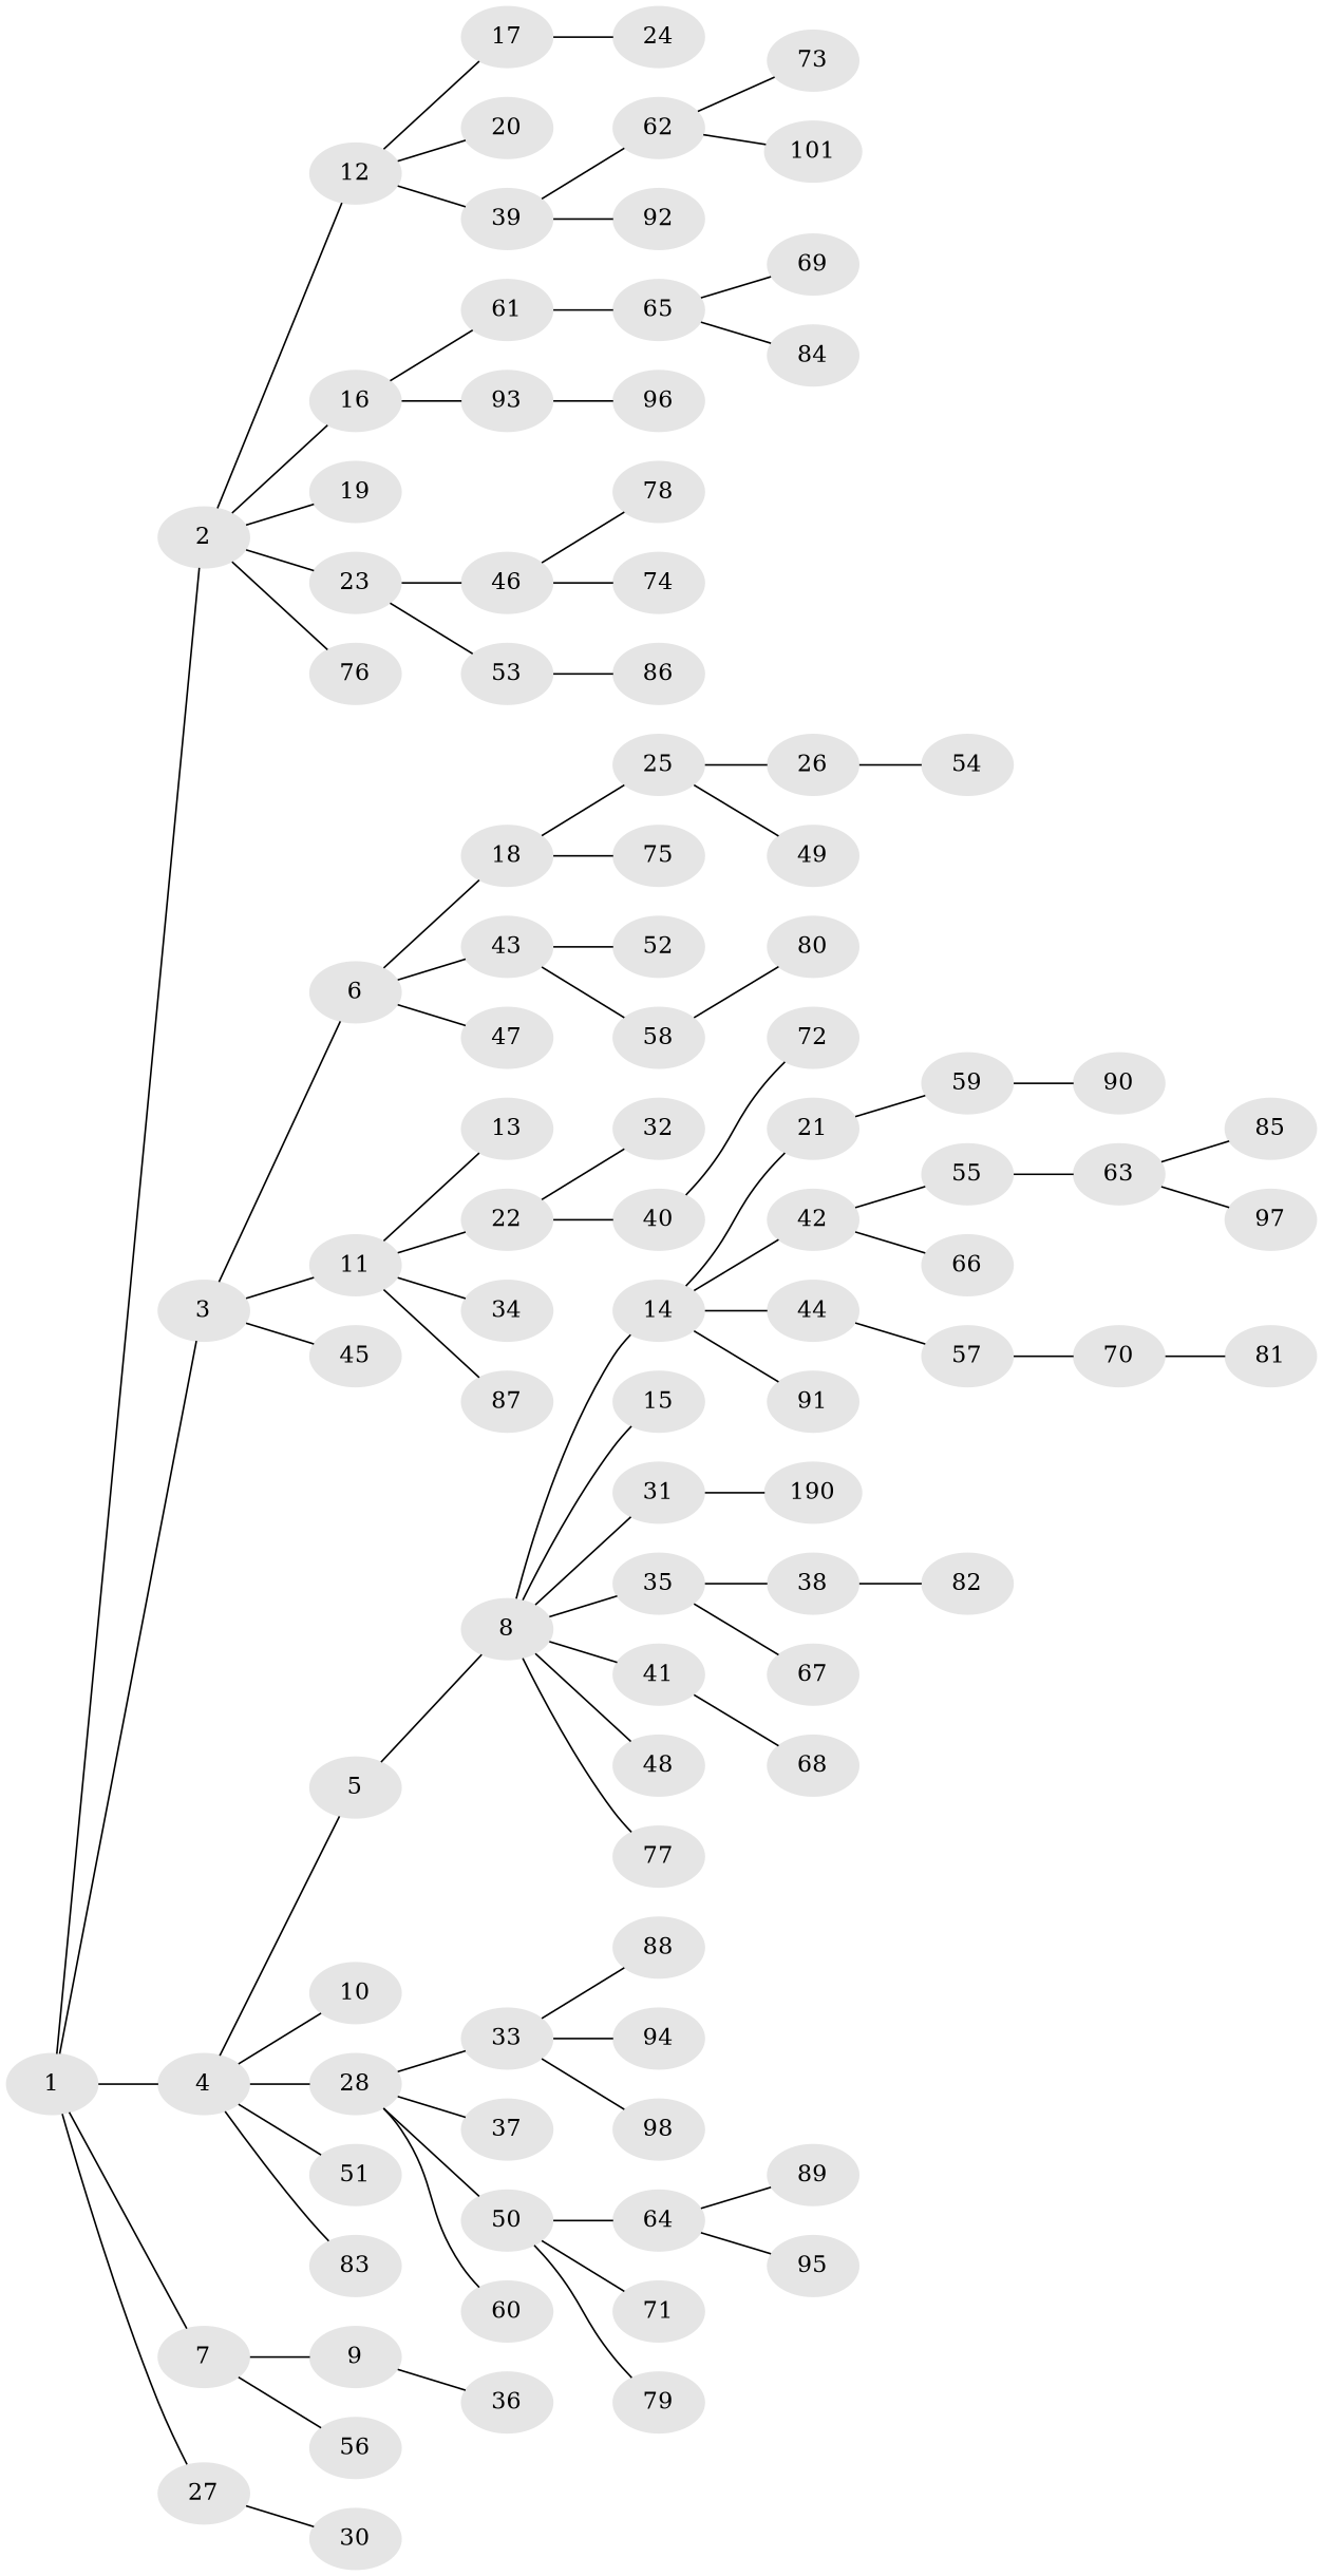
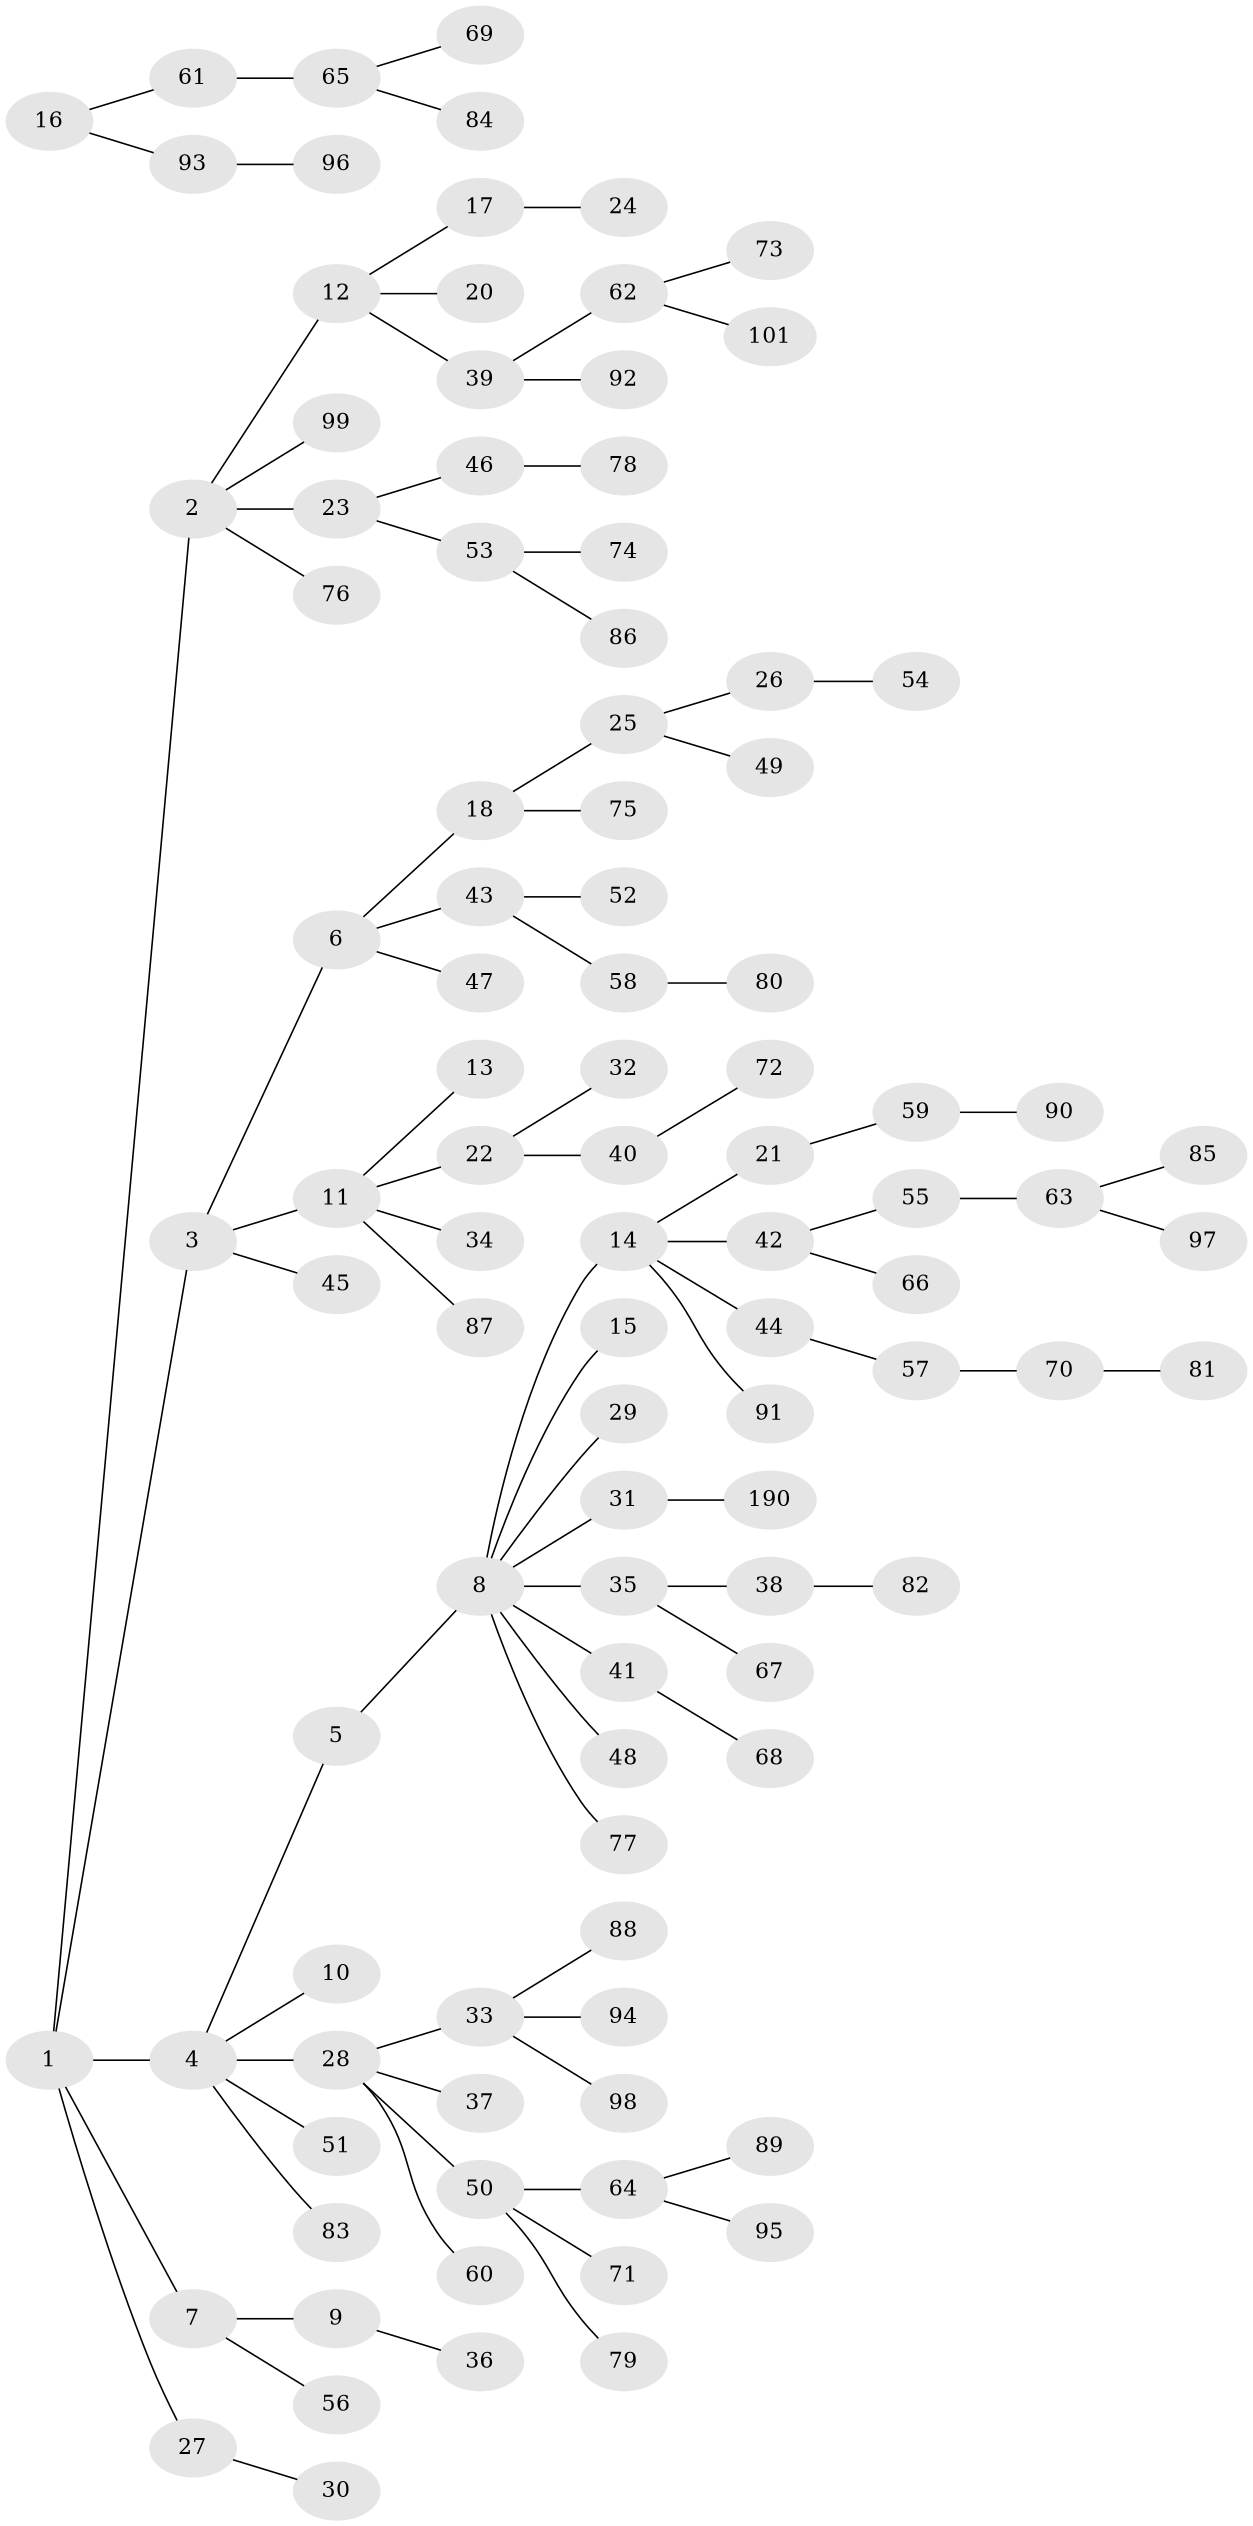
  graph {
    rankdir=LR
    node [color=gray90 style=filled]
    1
    2
    3
    4
    7
    27
    12
    16
-   19
+   19 [label=99]
    23
    76
    6
    11
    45
    5
    10
    28
    51
    83
    9
    56
    30
    17
    20
    39
    61
    93
    46
    53
    18
    43
    47
    13
    22
    34
    87
    8
    33
    37
    50
    60
    14
    15
+   29
    31
    35
    41
    48
    77
    25
    75
    52
    58
    36
    21
    42
    44
    91
    n59 [label=190]
    38
    67
    68
    32
    40
    24
    62
    92
    59
    55
    66
    57
    65
    96
    26
    49
    90
    72
    78
    74
    86
    54
    88
    94
    98
    64
    71
    79
    82
    73
    101
    63
    80
    70
    89
    95
    85
    97
    81
    69
    84
    1 -- 2
    1 -- 3
    1 -- 4
    1 -- 7
    1 -- 27
    2 -- 12
-   2 -- 16
    2 -- 19
    2 -- 23
    2 -- 76
    3 -- 6
    3 -- 11
    3 -- 45
    4 -- 5
    4 -- 10
    4 -- 28
    4 -- 51
    4 -- 83
    7 -- 9
    7 -- 56
    27 -- 30
    12 -- 17
    12 -- 20
    12 -- 39
    16 -- 61
    16 -- 93
    23 -- 46
    23 -- 53
    6 -- 18
    6 -- 43
    6 -- 47
    11 -- 13
    11 -- 22
    11 -- 34
    11 -- 87
    5 -- 8
    28 -- 33
    28 -- 37
    28 -- 50
    28 -- 60
    9 -- 36
    17 -- 24
    39 -- 62
    39 -- 92
    61 -- 65
    93 -- 96
    46 -- 78
-   46 -- 74
+   53 -- 74
    53 -- 86
    18 -- 25
    18 -- 75
    43 -- 52
    43 -- 58
    22 -- 32
    22 -- 40
    8 -- 14
    8 -- 15
+   8 -- 29
    8 -- 31
    8 -- 35
    8 -- 41
    8 -- 48
    8 -- 77
    33 -- 88
    33 -- 94
    33 -- 98
    50 -- 64
    50 -- 71
    50 -- 79
    14 -- 21
    14 -- 42
    14 -- 44
    14 -- 91
    31 -- n59
    35 -- 38
    35 -- 67
    41 -- 68
    25 -- 26
    25 -- 49
    58 -- 80
    21 -- 59
    42 -- 55
    42 -- 66
    44 -- 57
    38 -- 82
    40 -- 72
    62 -- 73
    62 -- 101
    59 -- 90
    55 -- 63
    57 -- 70
    65 -- 69
    65 -- 84
    26 -- 54
    64 -- 89
    64 -- 95
    63 -- 85
    63 -- 97
    70 -- 81
  }
